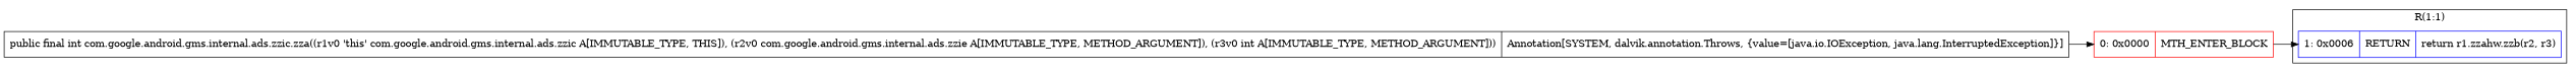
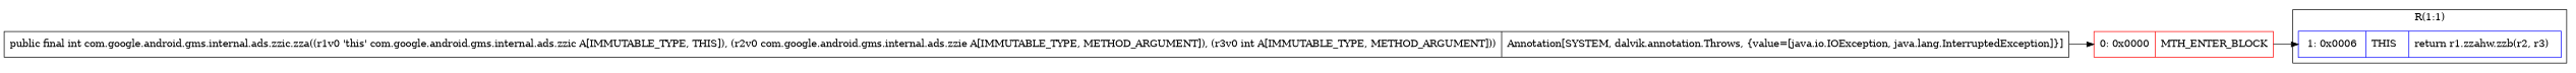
  digraph {
    rankdir=LR
    node [shape=record]
-   n1 [color=blue label="{1\:\ 0x0006|RETURN\l|return r1.zzahw.zzb(r2, r3)\l}"]
+   n1 [color=blue label="{1\:\ 0x0006|THIS\l|return r1.zzahw.zzb(r2, r3)\l}"]
    n2 [color=red label="{0\:\ 0x0000|MTH_ENTER_BLOCK\l}"]
    n3 [label="{public final int com.google.android.gms.internal.ads.zzic.zza((r1v0 'this' com.google.android.gms.internal.ads.zzic A[IMMUTABLE_TYPE, THIS]), (r2v0 com.google.android.gms.internal.ads.zzie A[IMMUTABLE_TYPE, METHOD_ARGUMENT]), (r3v0 int A[IMMUTABLE_TYPE, METHOD_ARGUMENT]))  | Annotation[SYSTEM, dalvik.annotation.Throws, \{value=[java.io.IOException, java.lang.InterruptedException]\}]\l}"]
    subgraph cluster_1 {
      label="R(1:1)"
      n1
    }
    n2 -> n1
    n3 -> n2
  }
